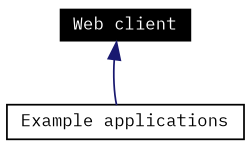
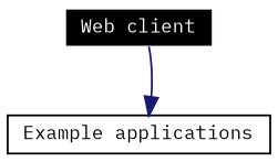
  digraph {
    rankdir=TB
    fontname="IBM Plex Mono"
    node [fontname="IBM Plex Mono" fontsize=10 shape=record style=filled]
    n1 [color=white fillcolor=black fontcolor=white height=0.2 label="Web client" width=0.4]
    n2 [color=black fillcolor=white height=0.2 label="Example applications" width=0.4]
-   n1 -> n2 [color=midnightblue dir=back fontname="IBM Plex Mono" fontsize=8 labelfontname=Helvetica labelfontsize=8 shape=plaintext style=solid]
+   n2 -> n1 [color=midnightblue dir=back fontname="IBM Plex Mono" fontsize=8 labelfontname=Helvetica labelfontsize=8 shape=plaintext style=solid]
  }
